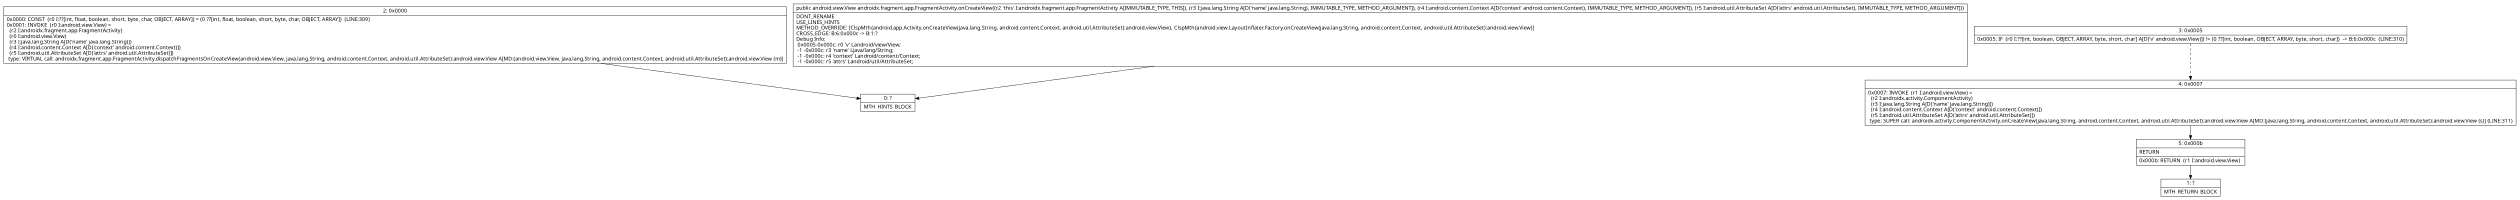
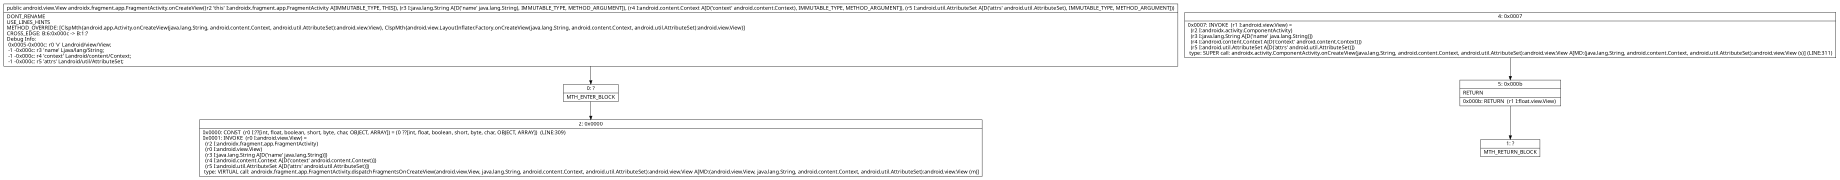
  digraph {
    fontname="Noto Sans"
    node [fontname="Noto Sans" shape=record]
    edge [fontname="Noto Sans"]
-   n1 [label="{0\:\ ?|MTH_HINTS_BLOCK\l}"]
+   n1 [label="{0\:\ ?|MTH_ENTER_BLOCK\l}"]
    n2 [label="{2\:\ 0x0000|0x0000: CONST  (r0 I:??[int, float, boolean, short, byte, char, OBJECT, ARRAY]) = (0 ??[int, float, boolean, short, byte, char, OBJECT, ARRAY])  (LINE:309)\l0x0001: INVOKE  (r0 I:android.view.View) = \l  (r2 I:androidx.fragment.app.FragmentActivity)\l  (r0 I:android.view.View)\l  (r3 I:java.lang.String A[D('name' java.lang.String)])\l  (r4 I:android.content.Context A[D('context' android.content.Context)])\l  (r5 I:android.util.AttributeSet A[D('attrs' android.util.AttributeSet)])\l type: VIRTUAL call: androidx.fragment.app.FragmentActivity.dispatchFragmentsOnCreateView(android.view.View, java.lang.String, android.content.Context, android.util.AttributeSet):android.view.View A[MD:(android.view.View, java.lang.String, android.content.Context, android.util.AttributeSet):android.view.View (m)]\l}"]
-   n3 [label="{3\:\ 0x0005|0x0005: IF  (r0 I:??[int, boolean, OBJECT, ARRAY, byte, short, char] A[D('v' android.view.View)]) != (0 ??[int, boolean, OBJECT, ARRAY, byte, short, char])  \-\> B:6:0x000c  (LINE:310)\l}"]
    n4 [label="{4\:\ 0x0007|0x0007: INVOKE  (r1 I:android.view.View) = \l  (r2 I:androidx.activity.ComponentActivity)\l  (r3 I:java.lang.String A[D('name' java.lang.String)])\l  (r4 I:android.content.Context A[D('context' android.content.Context)])\l  (r5 I:android.util.AttributeSet A[D('attrs' android.util.AttributeSet)])\l type: SUPER call: androidx.activity.ComponentActivity.onCreateView(java.lang.String, android.content.Context, android.util.AttributeSet):android.view.View A[MD:(java.lang.String, android.content.Context, android.util.AttributeSet):android.view.View (s)] (LINE:311)\l}"]
-   n5 [label="{5\:\ 0x000b|RETURN\l|0x000b: RETURN  (r1 I:android.view.View) \l}"]
+   n5 [label="{5\:\ 0x000b|RETURN\l|0x000b: RETURN  (r1 I:float.view.View) \l}"]
    n6 [label="{1\:\ ?|MTH_RETURN_BLOCK\l}"]
    n7 [label="{public android.view.View androidx.fragment.app.FragmentActivity.onCreateView((r2 'this' I:androidx.fragment.app.FragmentActivity A[IMMUTABLE_TYPE, THIS]), (r3 I:java.lang.String A[D('name' java.lang.String), IMMUTABLE_TYPE, METHOD_ARGUMENT]), (r4 I:android.content.Context A[D('context' android.content.Context), IMMUTABLE_TYPE, METHOD_ARGUMENT]), (r5 I:android.util.AttributeSet A[D('attrs' android.util.AttributeSet), IMMUTABLE_TYPE, METHOD_ARGUMENT]))  | DONT_RENAME\lUSE_LINES_HINTS\lMETHOD_OVERRIDE: [ClspMth\{android.app.Activity.onCreateView(java.lang.String, android.content.Context, android.util.AttributeSet):android.view.View\}, ClspMth\{android.view.LayoutInflater.Factory.onCreateView(java.lang.String, android.content.Context, android.util.AttributeSet):android.view.View\}]\lCROSS_EDGE: B:6:0x000c \-\> B:1:?\lDebug Info:\l  0x0005\-0x000c: r0 'v' Landroid\/view\/View;\l  \-1 \-0x000c: r3 'name' Ljava\/lang\/String;\l  \-1 \-0x000c: r4 'context' Landroid\/content\/Context;\l  \-1 \-0x000c: r5 'attrs' Landroid\/util\/AttributeSet;\l}"]
-   n2 -> n1
-   n3 -> n4 [style=dashed]
+   n1 -> n2
    n4 -> n5
    n5 -> n6
    n7 -> n1
  }
